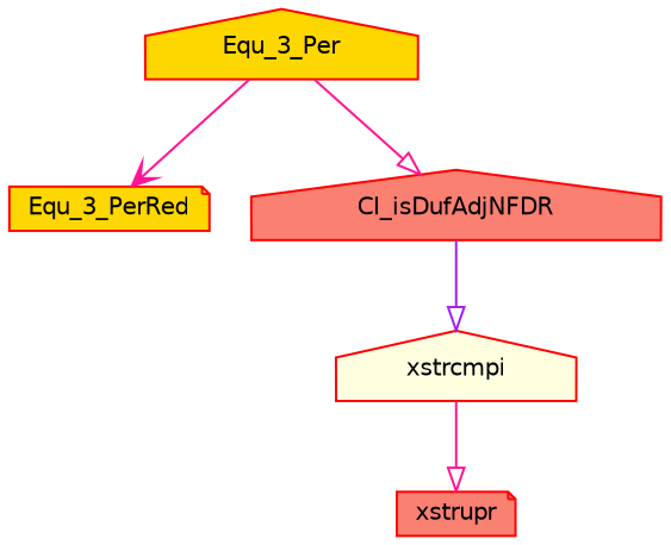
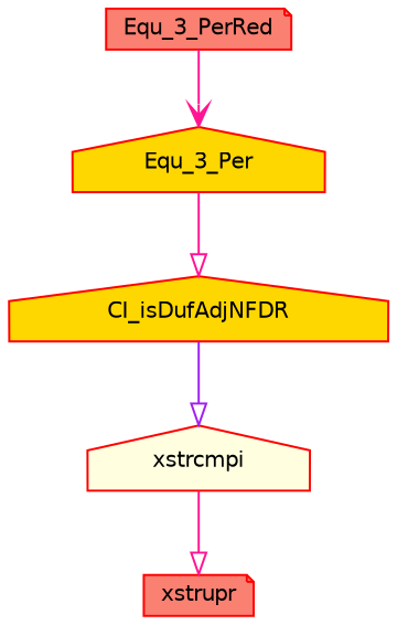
  digraph {
    rankdir=TB
    node [color=red fillcolor=salmon fontname=Helvetica fontsize=10 shape=house style=filled]
    edge [arrowhead=onormal color=deeppink fontname=Helvetica fontsize=10 labelfontname=Helvetica labelfontsize=10 style=solid]
-   n1 [fillcolor=gold fontcolor=black height=0.2 label=Equ_3_PerRed shape=note width=0.4]
+   n1 [fontcolor=black height=0.2 label=Equ_3_PerRed shape=note width=0.4]
    n2 [fillcolor=gold height=0.2 label=Equ_3_Per width=0.4]
-   n3 [height=0.2 label=CI_isDufAdjNFDR width=0.4]
+   n3 [fillcolor=gold height=0.2 label=CI_isDufAdjNFDR width=0.4]
    n4 [fillcolor=lightyellow height=0.2 label=xstrcmpi width=0.4]
    n5 [height=0.2 label=xstrupr shape=note width=0.4]
-   n2 -> n1 [arrowhead=vee]
+   n1 -> n2 [arrowhead=vee]
    n2 -> n3
    n3 -> n4 [color=purple]
    n4 -> n5
  }
